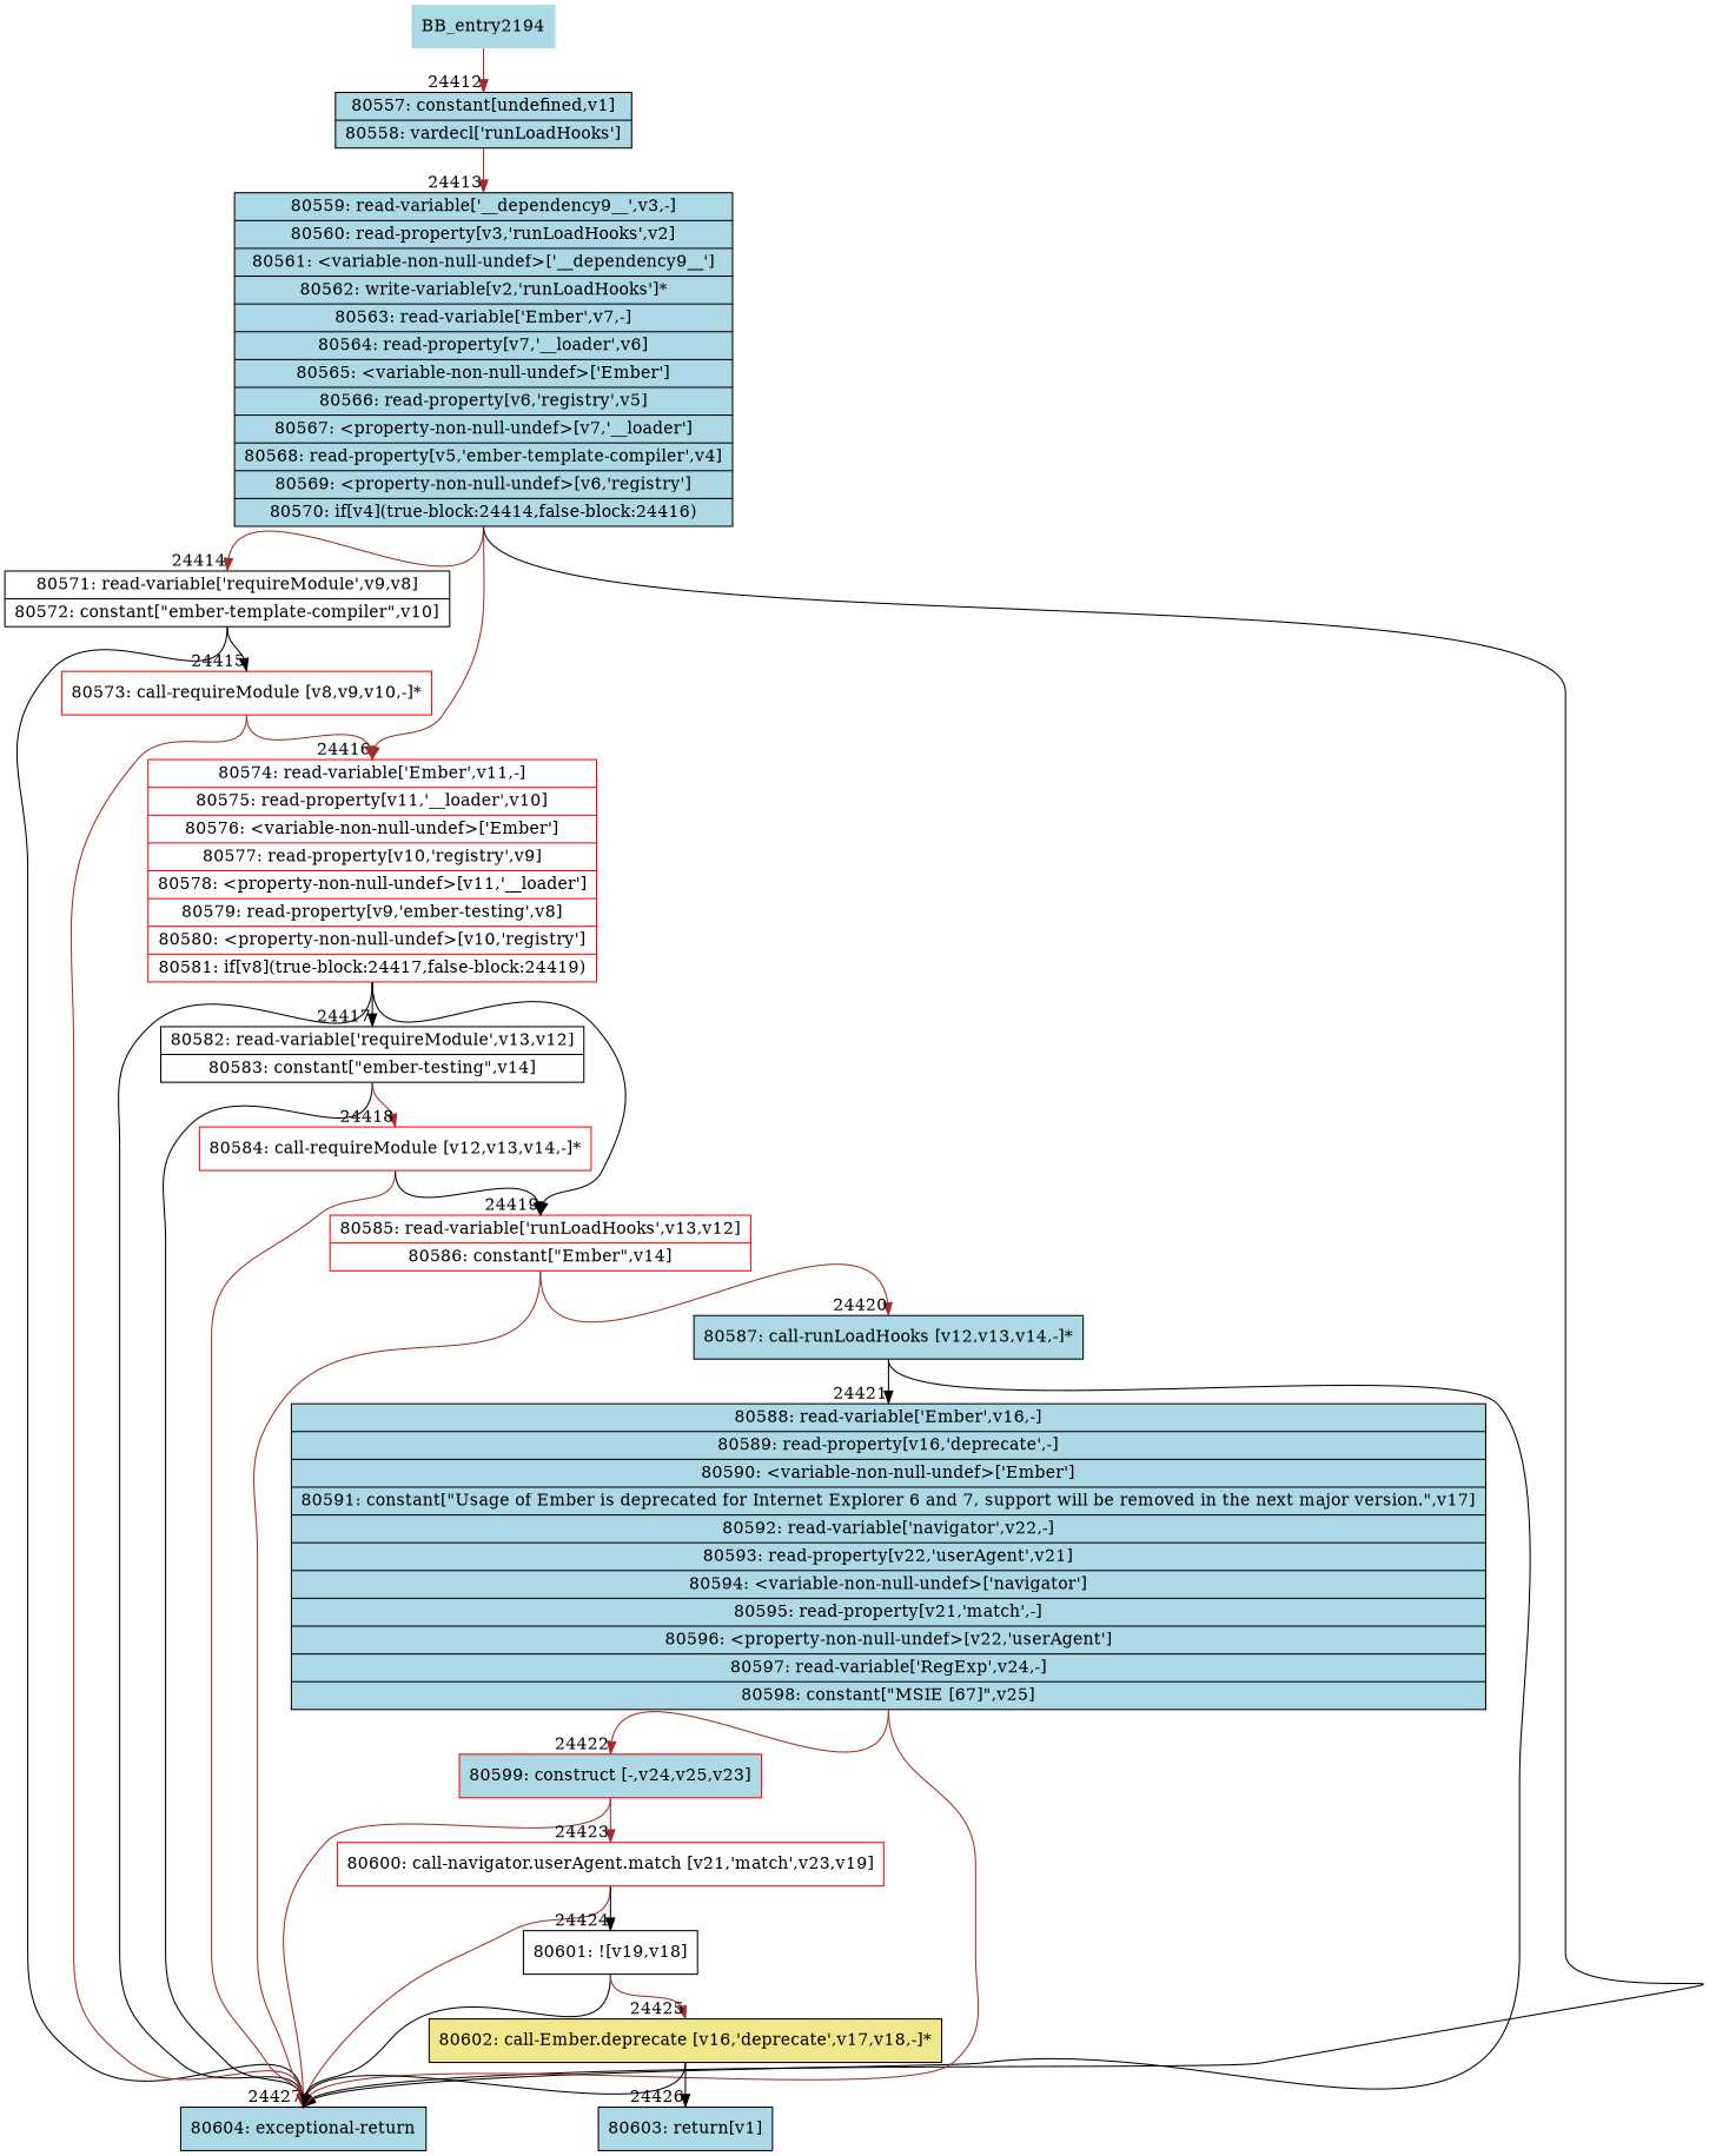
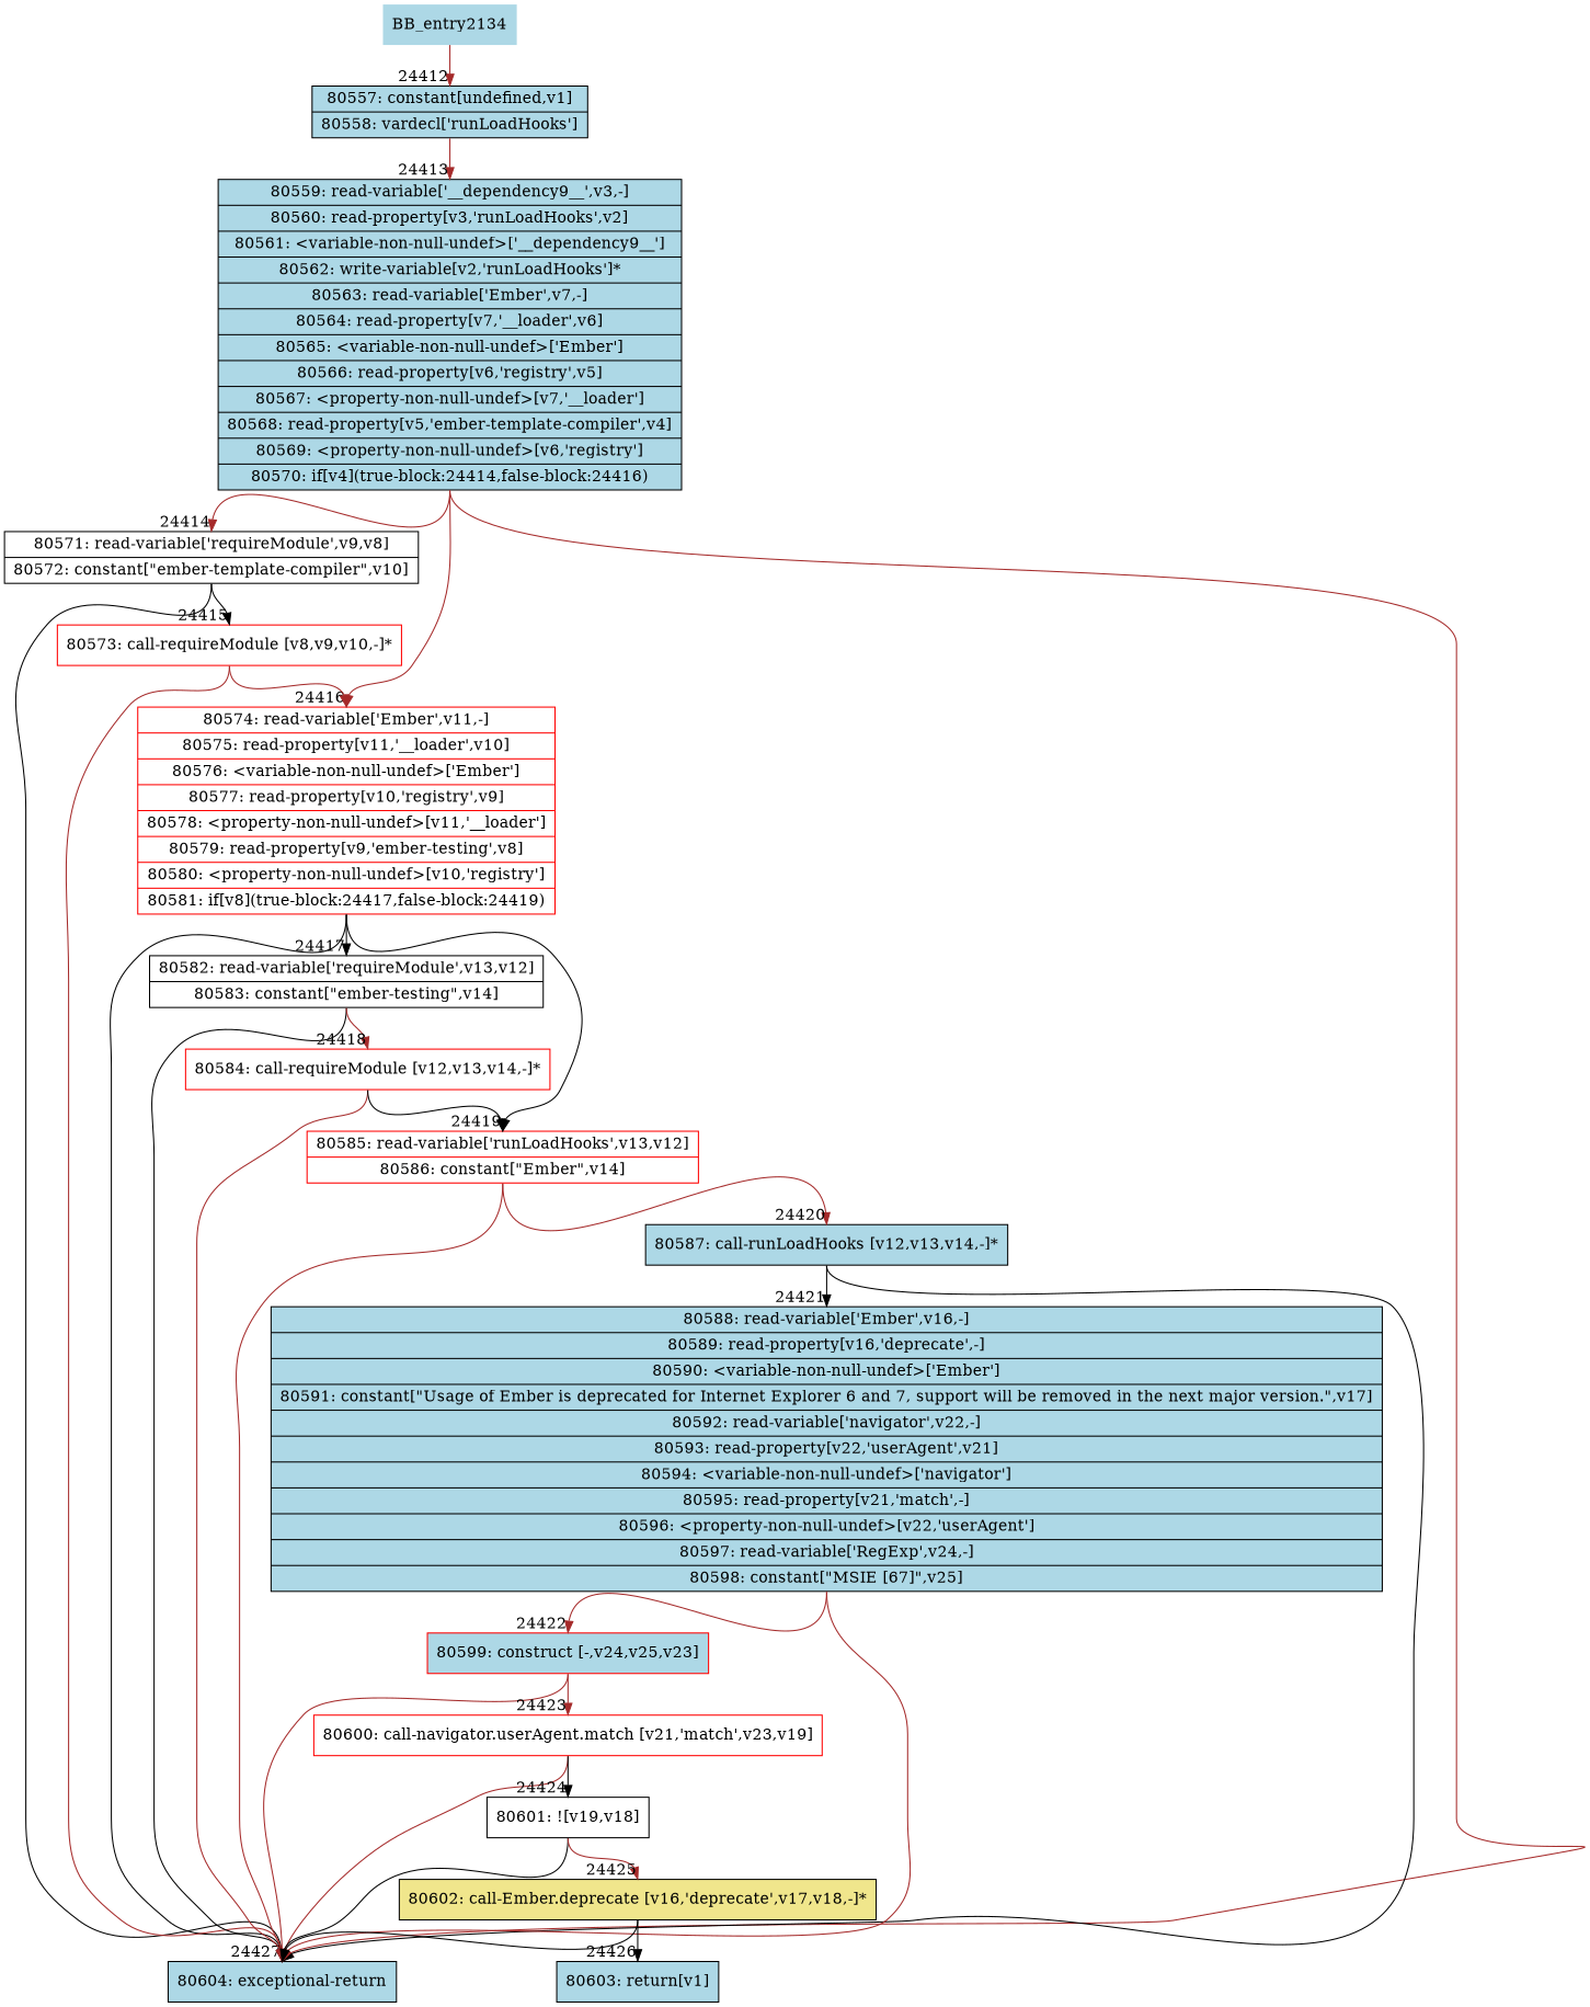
  digraph {
    rankdir=TD
    node [color=black fillcolor=lightblue shape=record style=filled]
    edge [color=brown headport=n tailport=s]
-   BB_entry2134 [shape=none label=BB_entry2194]
+   BB_entry2134 [shape=none]
    n2 [label="{80557: constant[undefined,v1]|80558: vardecl['runLoadHooks']}"]
    n3 [label="{80559: read-variable['__dependency9__',v3,-]|80560: read-property[v3,'runLoadHooks',v2]|80561: \<variable-non-null-undef\>['__dependency9__']|80562: write-variable[v2,'runLoadHooks']*|80563: read-variable['Ember',v7,-]|80564: read-property[v7,'__loader',v6]|80565: \<variable-non-null-undef\>['Ember']|80566: read-property[v6,'registry',v5]|80567: \<property-non-null-undef\>[v7,'__loader']|80568: read-property[v5,'ember-template-compiler',v4]|80569: \<property-non-null-undef\>[v6,'registry']|80570: if[v4](true-block:24414,false-block:24416)}"]
    n4 [fillcolor=white label="{80571: read-variable['requireModule',v9,v8]|80572: constant[\"ember-template-compiler\",v10]}"]
    n5 [color=red fillcolor=white label="{80574: read-variable['Ember',v11,-]|80575: read-property[v11,'__loader',v10]|80576: \<variable-non-null-undef\>['Ember']|80577: read-property[v10,'registry',v9]|80578: \<property-non-null-undef\>[v11,'__loader']|80579: read-property[v9,'ember-testing',v8]|80580: \<property-non-null-undef\>[v10,'registry']|80581: if[v8](true-block:24417,false-block:24419)}"]
    n6 [label="{80604: exceptional-return}"]
    n7 [color=red fillcolor=white label="{80573: call-requireModule [v8,v9,v10,-]*}"]
    n8 [fillcolor=white label="{80582: read-variable['requireModule',v13,v12]|80583: constant[\"ember-testing\",v14]}"]
    n9 [color=red fillcolor=white label="{80585: read-variable['runLoadHooks',v13,v12]|80586: constant[\"Ember\",v14]}"]
    n10 [color=red fillcolor=white label="{80584: call-requireModule [v12,v13,v14,-]*}"]
    n11 [label="{80587: call-runLoadHooks [v12,v13,v14,-]*}"]
    n12 [label="{80588: read-variable['Ember',v16,-]|80589: read-property[v16,'deprecate',-]|80590: \<variable-non-null-undef\>['Ember']|80591: constant[\"Usage of Ember is deprecated for Internet Explorer 6 and 7, support will be removed in the next major version.\",v17]|80592: read-variable['navigator',v22,-]|80593: read-property[v22,'userAgent',v21]|80594: \<variable-non-null-undef\>['navigator']|80595: read-property[v21,'match',-]|80596: \<property-non-null-undef\>[v22,'userAgent']|80597: read-variable['RegExp',v24,-]|80598: constant[\"MSIE [67]\",v25]}"]
    n13 [color=red label="{80599: construct [-,v24,v25,v23]}"]
    n14 [color=red fillcolor=white label="{80600: call-navigator.userAgent.match [v21,'match',v23,v19]}"]
    n15 [fillcolor=white label="{80601: ![v19,v18]}"]
    n16 [fillcolor=khaki label="{80602: call-Ember.deprecate [v16,'deprecate',v17,v18,-]*}"]
    n17 [label="{80603: return[v1]}"]
    BB_entry2134 -> n2 [headlabel="    24412"]
    n2 -> n3 [headlabel="      24413"]
    n3 -> n4 [headlabel="      24414"]
    n3 -> n5 [headlabel="      24416"]
-   n3 -> n6 [color=black headlabel="      24427"]
+   n3 -> n6 [headlabel="      24427"]
    n4 -> n6 [color=black]
    n4 -> n7 [color=black headlabel="      24415"]
    n5 -> n6 [color=black]
    n5 -> n8 [color=black headlabel="      24417"]
    n5 -> n9 [color=black headlabel="      24419"]
    n7 -> n5
    n7 -> n6
    n8 -> n6 [color=black]
    n8 -> n10 [headlabel="      24418"]
    n9 -> n6
    n9 -> n11 [headlabel="      24420"]
    n10 -> n6
    n10 -> n9 [color=black]
    n11 -> n6 [color=black]
    n11 -> n12 [color=black headlabel="      24421"]
    n12 -> n6
    n12 -> n13 [headlabel="      24422"]
    n13 -> n6
    n13 -> n14 [headlabel="      24423"]
    n14 -> n6
    n14 -> n15 [color=black headlabel="      24424"]
    n15 -> n6 [color=black]
    n15 -> n16 [headlabel="      24425"]
    n16 -> n6 [color=black]
    n16 -> n17 [color=black headlabel="      24426"]
  }
